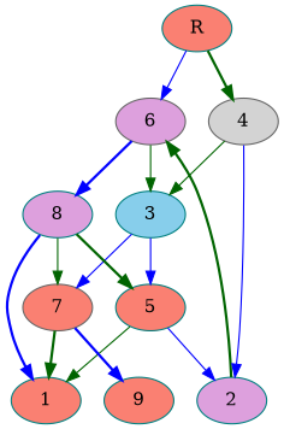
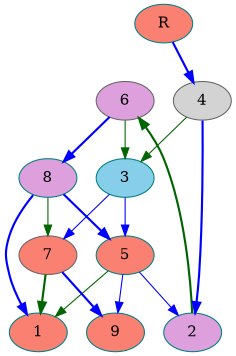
  digraph {
    node [color=teal fillcolor=salmon style=filled]
    edge [color=blue style=solid]
    6 [color=gray40 fillcolor=plum]
    2 [fillcolor=plum]
    3 [fillcolor=skyblue]
    8 [fillcolor=plum]
    5
    7 [color=gray40]
    1
    9
    4 [color=gray40 fillcolor=lightgrey]
    R
    6 -> 3 [color=darkgreen]
    6 -> 8 [style=bold]
    2 -> 6 [color=darkgreen style=bold]
    3 -> 5
    3 -> 7
-   8 -> 5 [color=darkgreen style=bold]
+   8 -> 5 [style=bold]
    8 -> 7 [color=darkgreen]
    8 -> 1 [style=bold]
    5 -> 2
    5 -> 1 [color=darkgreen]
+   5 -> 9
    7 -> 1 [color=darkgreen style=bold]
    7 -> 9 [style=bold]
-   4 -> 2
+   4 -> 2 [style=bold]
    4 -> 3 [color=darkgreen]
-   R -> 6
-   R -> 4 [color=darkgreen style=bold]
+   R -> 4 [style=bold]
  }
